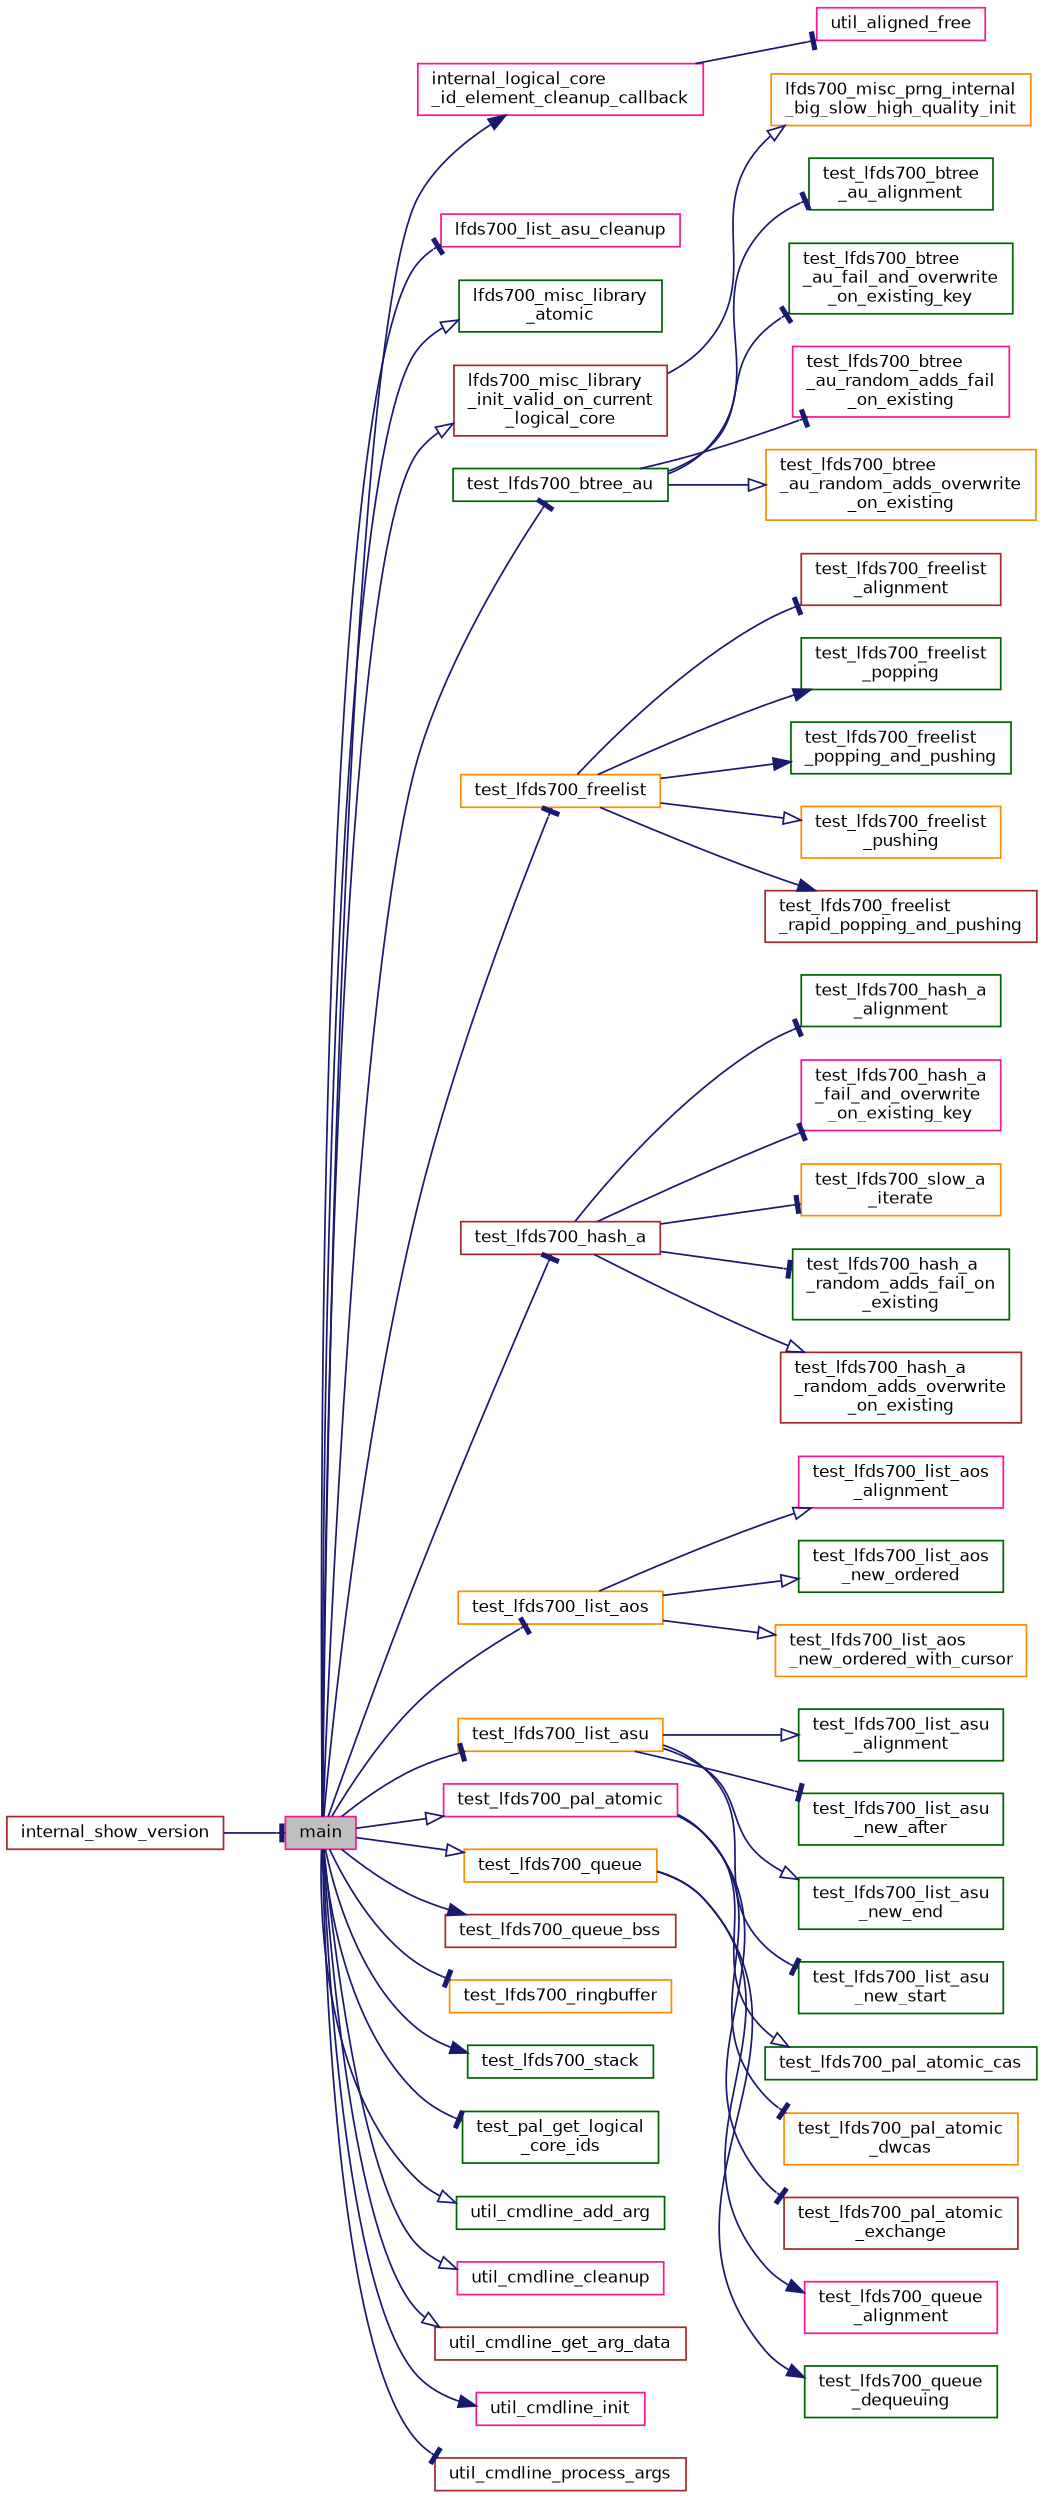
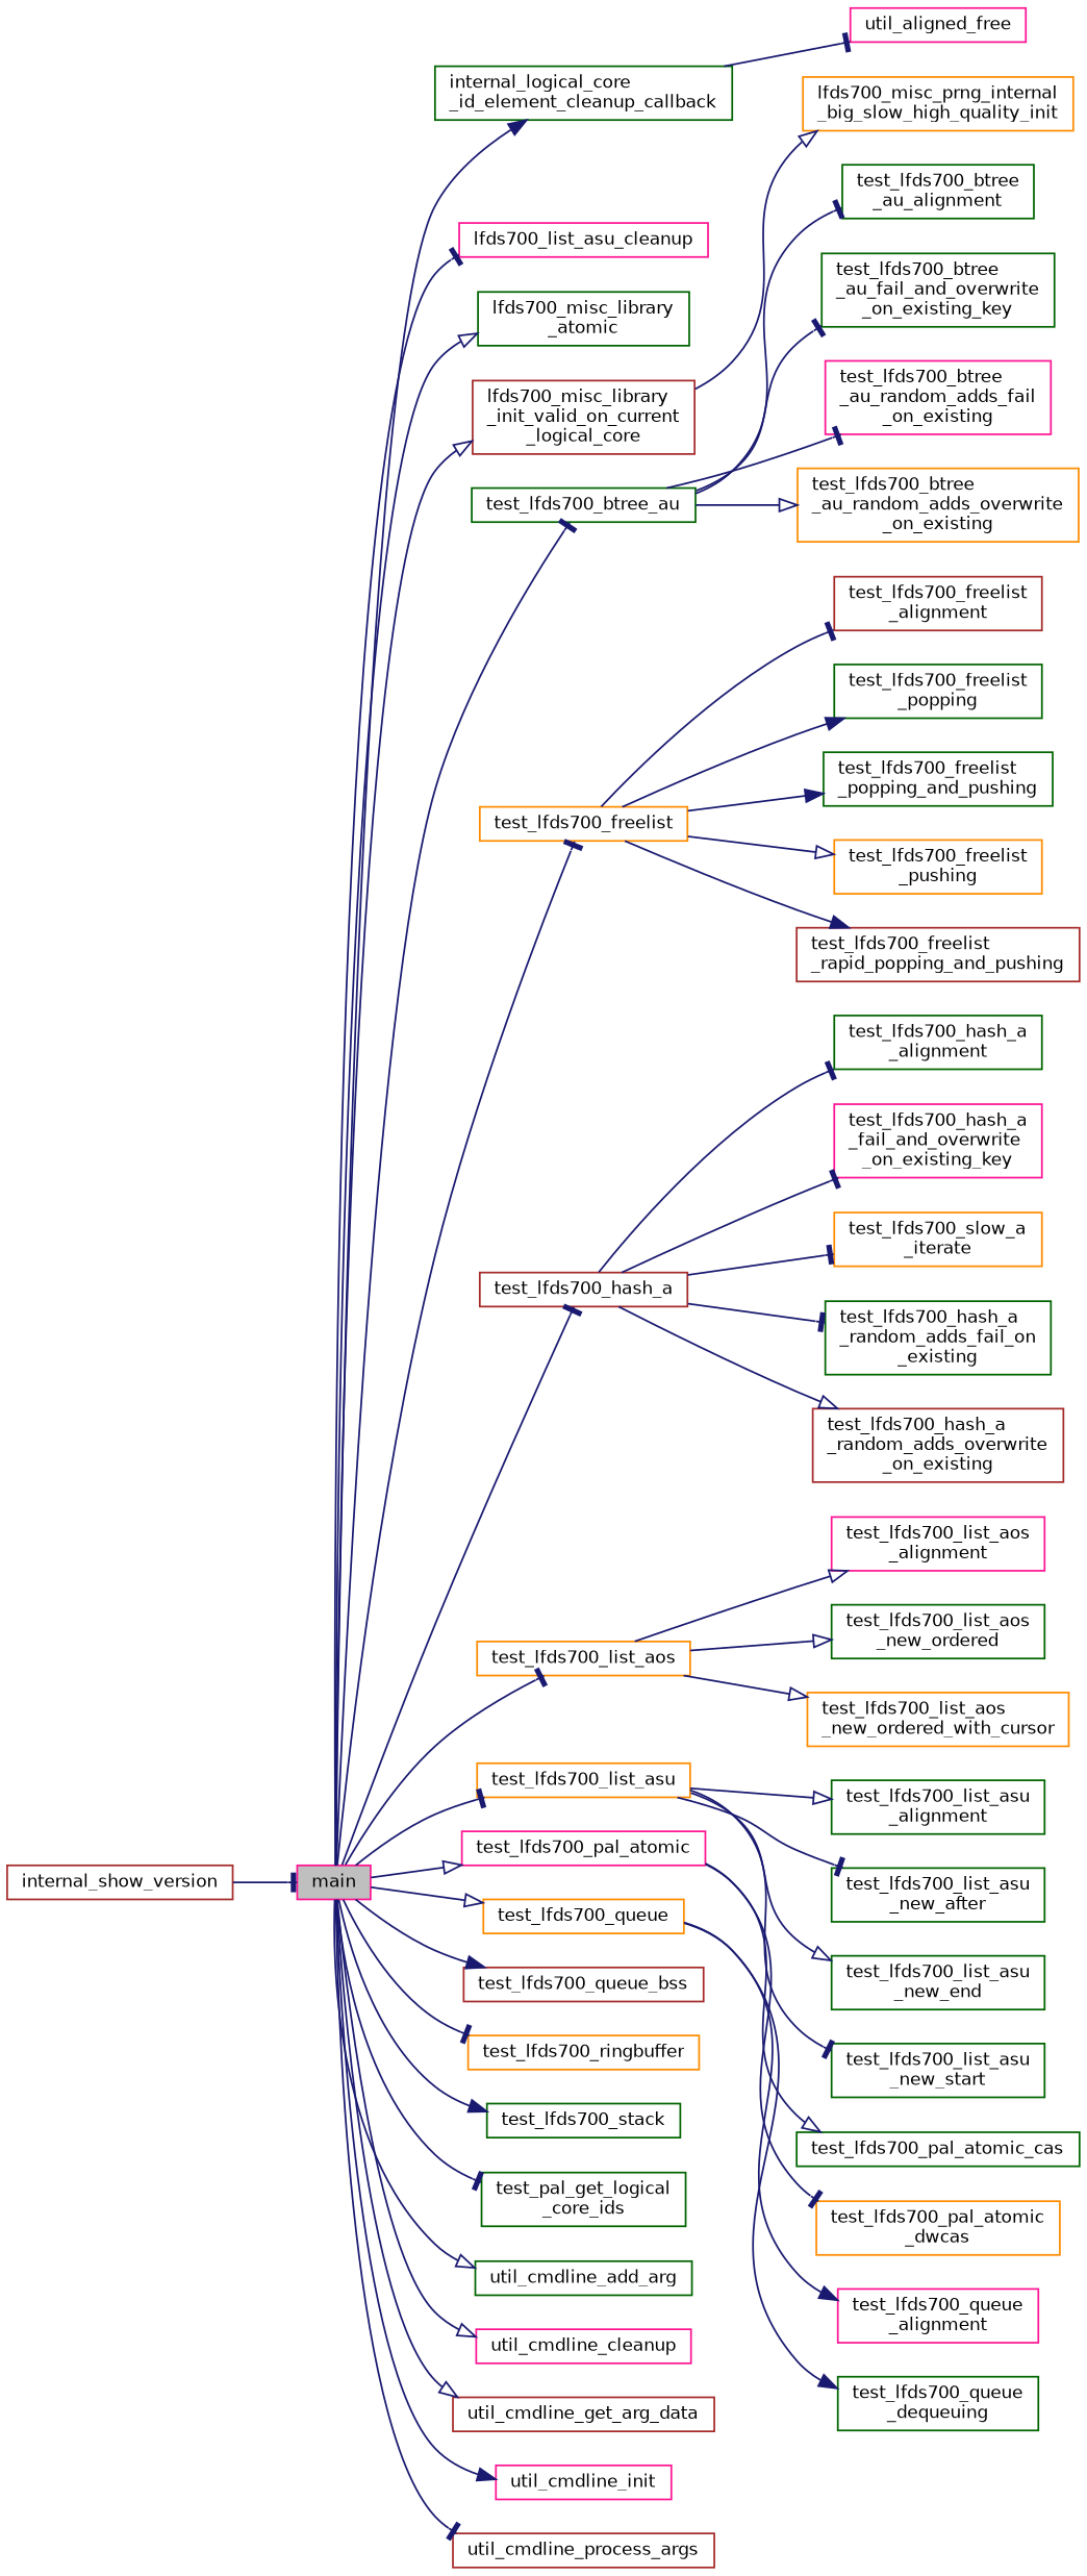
  digraph {
    rankdir=LR
    node [color=darkgreen fillcolor=white fontname=Helvetica fontsize=10 shape=record style=filled]
    edge [arrowhead=tee color=midnightblue fontname=Helvetica fontsize=10 labelfontname=Helvetica labelfontsize=10 style=solid]
    n1 [color=deeppink fillcolor=grey75 fontcolor=black height=0.2 label=main width=0.4]
-   n2 [color=deeppink height=0.2 label="internal_logical_core\l_id_element_cleanup_callback" width=0.4]
+   n2 [height=0.2 label="internal_logical_core\l_id_element_cleanup_callback" width=0.4]
    n3 [color=deeppink height=0.2 label=lfds700_list_asu_cleanup width=0.4]
    n4 [height=0.2 label="lfds700_misc_library\l_atomic" width=0.4]
    n5 [color=brown height=0.2 label="lfds700_misc_library\l_init_valid_on_current\l_logical_core" width=0.4]
    n6 [height=0.2 label=test_lfds700_btree_au width=0.4]
    n7 [color=darkorange height=0.2 label=test_lfds700_freelist width=0.4]
    n8 [color=brown height=0.2 label=test_lfds700_hash_a width=0.4]
    n9 [color=darkorange height=0.2 label=test_lfds700_list_aos width=0.4]
    n10 [color=darkorange height=0.2 label=test_lfds700_list_asu width=0.4]
    n11 [color=deeppink height=0.2 label=test_lfds700_pal_atomic width=0.4]
    n12 [color=darkorange height=0.2 label=test_lfds700_queue width=0.4]
    n13 [color=brown height=0.2 label=test_lfds700_queue_bss width=0.4]
    n14 [color=darkorange height=0.2 label=test_lfds700_ringbuffer width=0.4]
    n15 [height=0.2 label=test_lfds700_stack width=0.4]
    n16 [height=0.2 label="test_pal_get_logical\l_core_ids" width=0.4]
    n17 [height=0.2 label=util_cmdline_add_arg width=0.4]
    n18 [color=deeppink height=0.2 label=util_cmdline_cleanup width=0.4]
    n19 [color=brown height=0.2 label=util_cmdline_get_arg_data width=0.4]
    n20 [color=deeppink height=0.2 label=util_cmdline_init width=0.4]
    n21 [color=brown height=0.2 label=util_cmdline_process_args width=0.4]
    n22 [color=deeppink height=0.2 label=util_aligned_free width=0.4]
    n23 [color=brown height=0.2 label=internal_show_version width=0.4]
    n24 [color=darkorange height=0.2 label="lfds700_misc_prng_internal\l_big_slow_high_quality_init" width=0.4]
    n25 [height=0.2 label="test_lfds700_btree\l_au_alignment" width=0.4]
    n26 [height=0.2 label="test_lfds700_btree\l_au_fail_and_overwrite\l_on_existing_key" width=0.4]
    n27 [color=deeppink height=0.2 label="test_lfds700_btree\l_au_random_adds_fail\l_on_existing" width=0.4]
    n28 [color=darkorange height=0.2 label="test_lfds700_btree\l_au_random_adds_overwrite\l_on_existing" width=0.4]
    n29 [color=brown height=0.2 label="test_lfds700_freelist\l_alignment" width=0.4]
    n30 [height=0.2 label="test_lfds700_freelist\l_popping" width=0.4]
    n31 [height=0.2 label="test_lfds700_freelist\l_popping_and_pushing" width=0.4]
    n32 [color=darkorange height=0.2 label="test_lfds700_freelist\l_pushing" width=0.4]
    n33 [color=brown height=0.2 label="test_lfds700_freelist\l_rapid_popping_and_pushing" width=0.4]
    n34 [height=0.2 label="test_lfds700_hash_a\l_alignment" width=0.4]
    n35 [color=deeppink height=0.2 label="test_lfds700_hash_a\l_fail_and_overwrite\l_on_existing_key" width=0.4]
    n36 [color=darkorange height=0.2 label="test_lfds700_slow_a\l_iterate" width=0.4]
    n37 [height=0.2 label="test_lfds700_hash_a\l_random_adds_fail_on\l_existing" width=0.4]
    n38 [color=brown height=0.2 label="test_lfds700_hash_a\l_random_adds_overwrite\l_on_existing" width=0.4]
    n39 [color=deeppink height=0.2 label="test_lfds700_list_aos\l_alignment" width=0.4]
    n40 [height=0.2 label="test_lfds700_list_aos\l_new_ordered" width=0.4]
    n41 [color=darkorange height=0.2 label="test_lfds700_list_aos\l_new_ordered_with_cursor" width=0.4]
    n42 [height=0.2 label="test_lfds700_list_asu\l_alignment" width=0.4]
    n43 [height=0.2 label="test_lfds700_list_asu\l_new_after" width=0.4]
    n44 [height=0.2 label="test_lfds700_list_asu\l_new_end" width=0.4]
    n45 [height=0.2 label="test_lfds700_list_asu\l_new_start" width=0.4]
    n46 [height=0.2 label=test_lfds700_pal_atomic_cas width=0.4]
    n47 [color=darkorange height=0.2 label="test_lfds700_pal_atomic\l_dwcas" width=0.4]
-   n48 [color=brown height=0.2 label="test_lfds700_pal_atomic\l_exchange" width=0.4]
    n49 [color=deeppink height=0.2 label="test_lfds700_queue\l_alignment" width=0.4]
    n50 [height=0.2 label="test_lfds700_queue\l_dequeuing" width=0.4]
    n1 -> n2 [arrowhead=normal]
    n1 -> n3
    n1 -> n4 [arrowhead=onormal]
    n1 -> n5 [arrowhead=onormal]
    n1 -> n6
    n1 -> n7
    n1 -> n8
    n1 -> n9
    n1 -> n10
    n1 -> n11 [arrowhead=onormal]
    n1 -> n12 [arrowhead=onormal]
    n1 -> n13 [arrowhead=normal]
    n1 -> n14
    n1 -> n15 [arrowhead=normal]
    n1 -> n16
    n1 -> n17 [arrowhead=onormal]
    n1 -> n18 [arrowhead=onormal]
    n1 -> n19 [arrowhead=onormal]
    n1 -> n20 [arrowhead=normal]
    n1 -> n21
    n2 -> n22
    n5 -> n24 [arrowhead=onormal]
    n6 -> n25
    n6 -> n26
    n6 -> n27
    n6 -> n28 [arrowhead=onormal]
    n7 -> n29
    n7 -> n30 [arrowhead=normal]
    n7 -> n31 [arrowhead=normal]
    n7 -> n32 [arrowhead=onormal]
    n7 -> n33 [arrowhead=normal]
    n8 -> n34
    n8 -> n35
    n8 -> n36
    n8 -> n37
    n8 -> n38 [arrowhead=onormal]
    n9 -> n39 [arrowhead=onormal]
    n9 -> n40 [arrowhead=onormal]
    n9 -> n41 [arrowhead=onormal]
    n10 -> n42 [arrowhead=onormal]
    n10 -> n43
    n10 -> n44 [arrowhead=onormal]
    n10 -> n45
    n11 -> n46 [arrowhead=onormal]
    n11 -> n47
-   n11 -> n48
    n12 -> n49 [arrowhead=normal]
    n12 -> n50 [arrowhead=normal]
    n23 -> n1
  }
